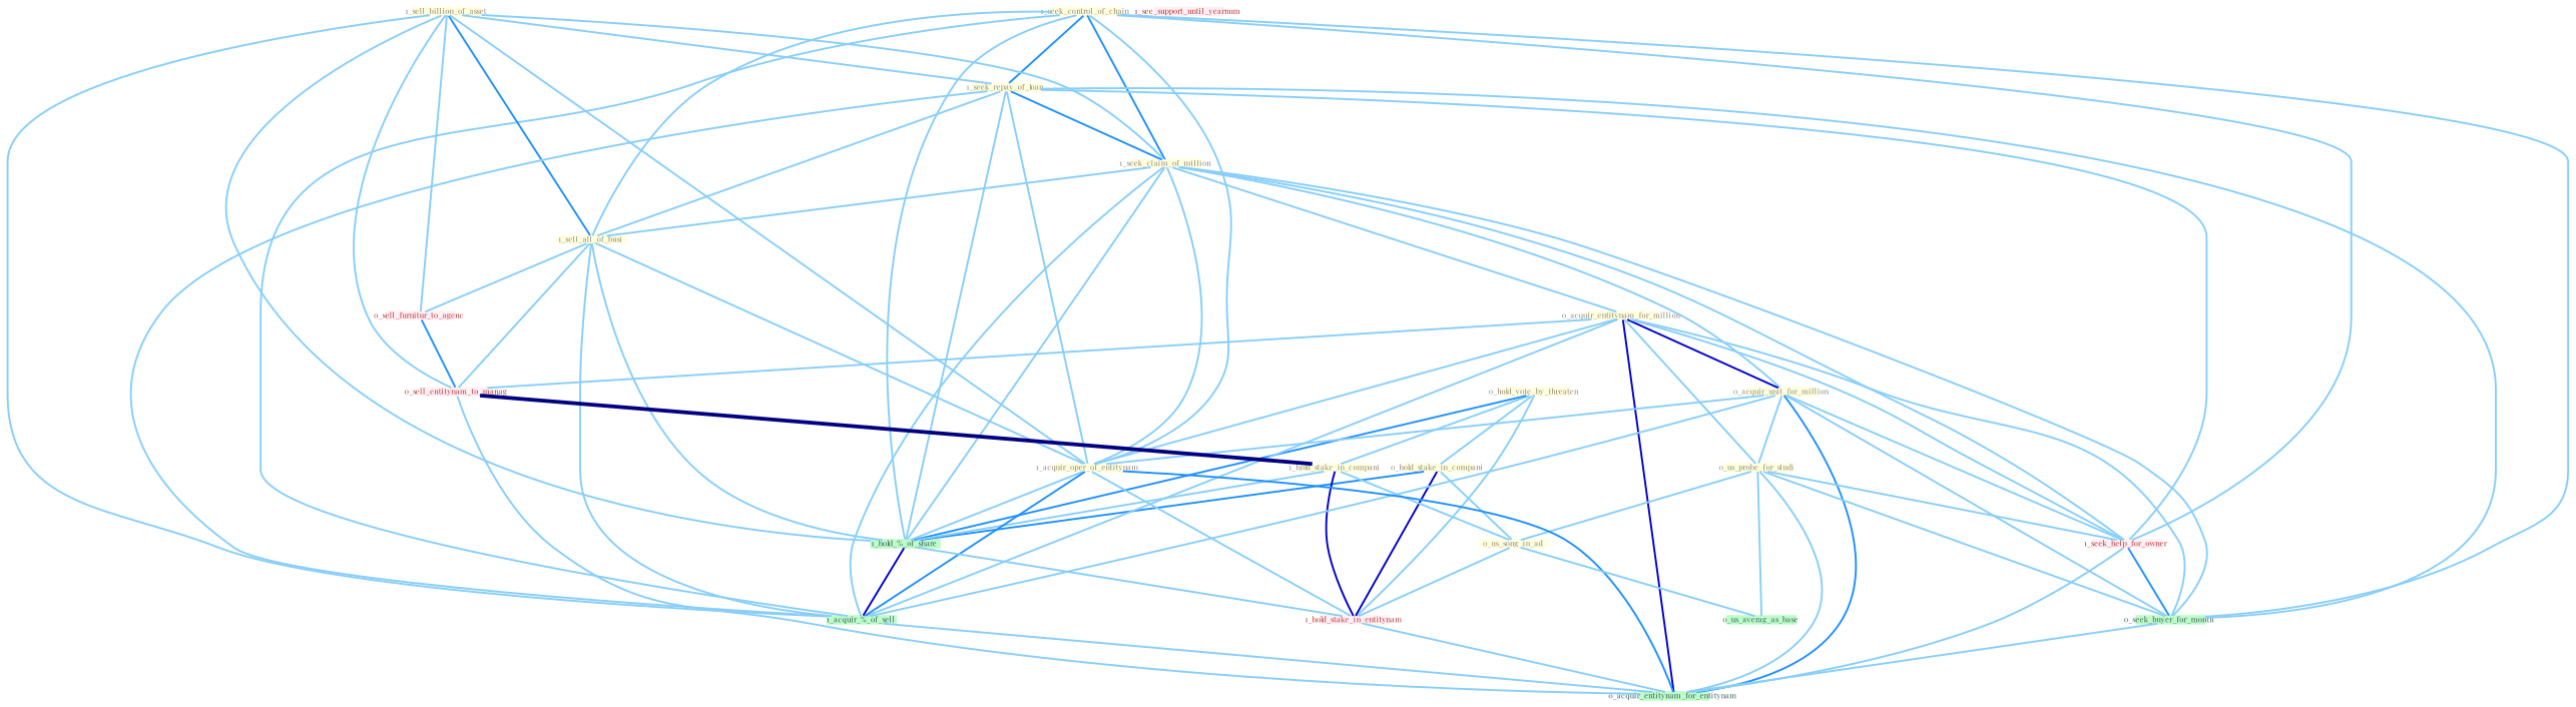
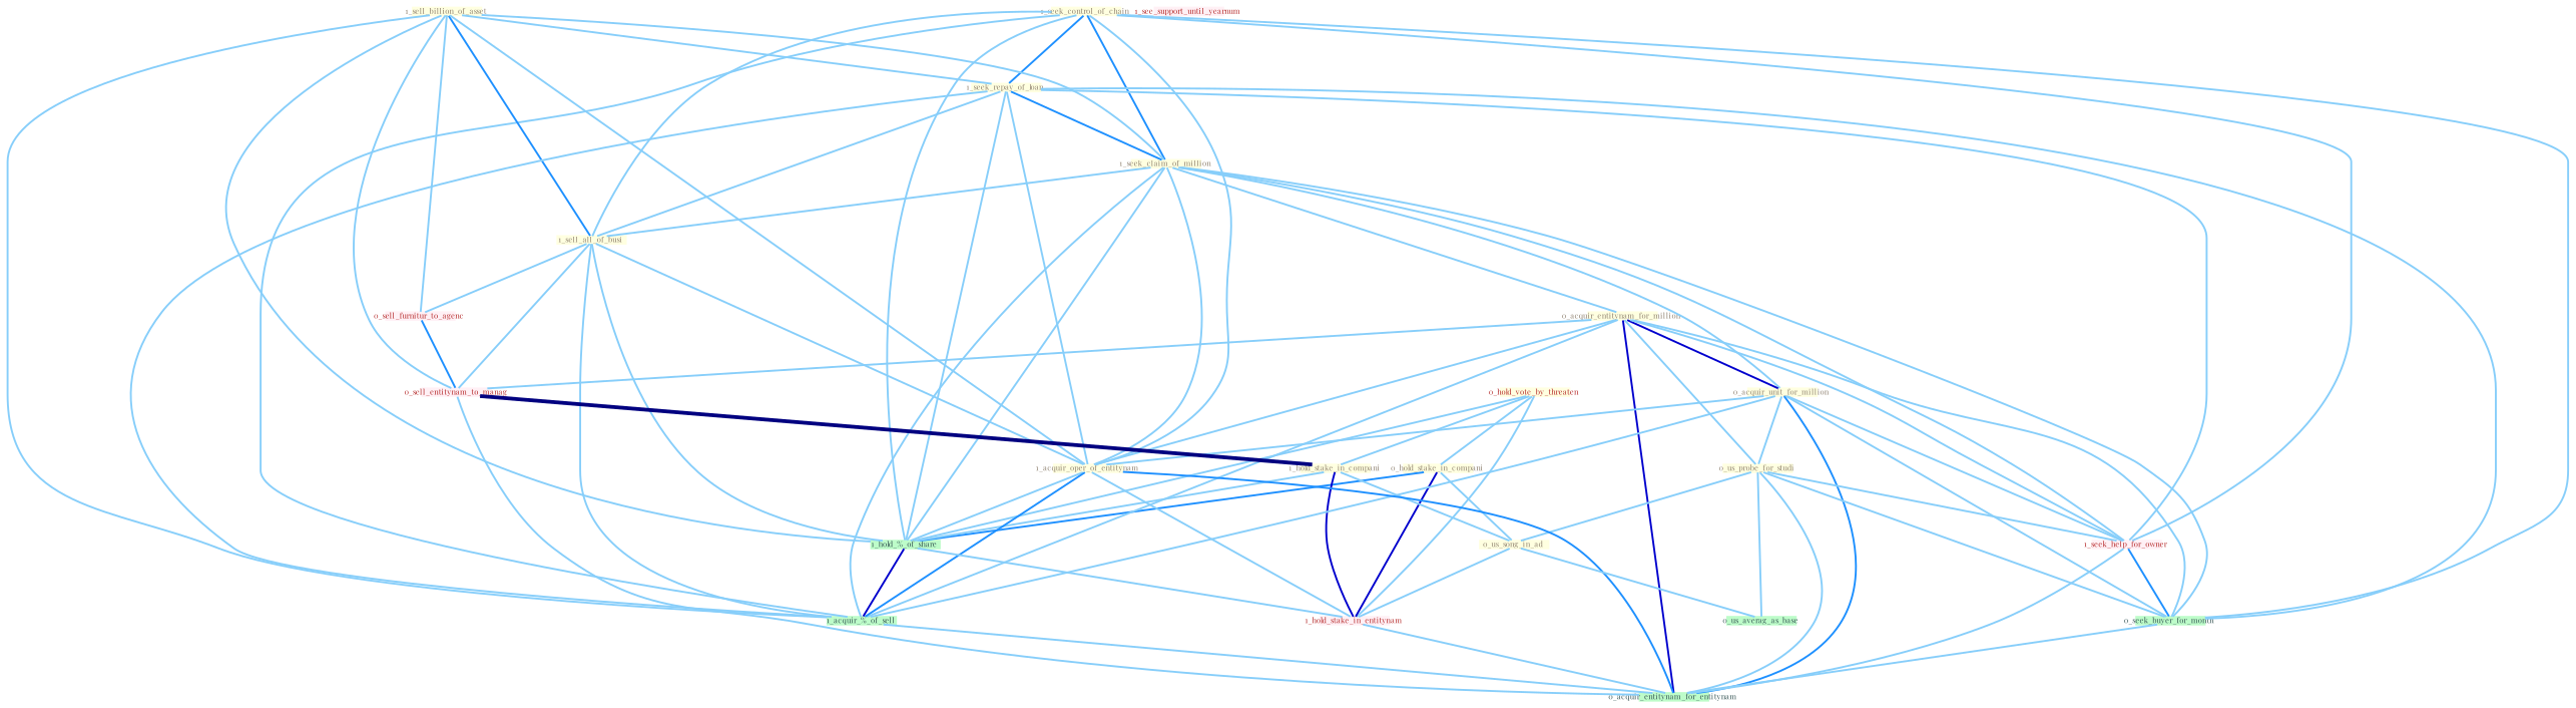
  graph {
    fontname="Playfair Display"
    node [color="#ffffe0" fixedsize=true fontcolor="#8b7d6b" fontname="Playfair Display" fontsize=4 shape=polygon style=filled]
    edge [color="#87cefa" fontname="Playfair Display" w=1]
-   "0_hold_vote_by_threaten " [height=.06 width=.5]
+   "0_hold_vote_by_threaten " [fontcolor="#b22222" height=.06 width=.5]
    "1_seek_control_of_chain " [height=.06 width=.5]
    "1_sell_billion_of_asset " [height=.06 width=.5]
    "0_hold_stake_in_compani " [height=.06 width=.5]
    "1_seek_repay_of_loan " [height=.06 width=.5]
    "1_seek_claim_of_million " [height=.06 width=.5]
    "0_acquir_entitynam_for_million " [height=.06 width=.5]
    "1_hold_stake_in_compani " [height=.06 width=.5]
    "0_acquir_unit_for_million " [height=.06 width=.5]
    "1_sell_all_of_busi " [height=.06 width=.5]
    "0_us_probe_for_studi " [height=.06 width=.5]
    "1_acquir_oper_of_entitynam " [height=.06 width=.5]
    "0_us_song_in_ad " [height=.06 width=.5]
    "1_hold_stake_in_entitynam " [color="#fff0f5" fontcolor="#b22222" height=.06 width=.5]
    "1_seek_help_for_owner " [color="#fff0f5" fontcolor="#b22222" height=.06 width=.5]
    "1_see_support_until_yearnum " [color="#fff0f5" fontcolor="#b22222" height=.06 width=.5]
    "0_sell_furnitur_to_agenc " [color="#fff0f5" fontcolor="#b22222" height=.06 width=.5]
    "0_sell_entitynam_to_manag " [color="#fff0f5" fontcolor="#b22222" height=.06 width=.5]
    "1_hold_%_of_share " [color="#BDFCC9" fontcolor="#2f4f4f" height=.06 width=.5]
    "0_seek_buyer_for_month " [color="#BDFCC9" fontcolor="#2f4f4f" height=.06 width=.5]
    n21 [color="#BDFCC9" fontcolor="#2f4f4f" height=.06 label="1_acquir_%_of_sell" width=.5]
    "0_acquir_entitynam_for_entitynam " [color="#BDFCC9" fontcolor="#2f4f4f" height=.06 width=.5]
    "0_us_averag_as_base " [color="#BDFCC9" fontcolor="#2f4f4f" height=.06 width=.5]
    subgraph sub_1 {
      "0_hold_vote_by_threaten "
      "1_seek_control_of_chain "
      "1_sell_billion_of_asset "
      "0_hold_stake_in_compani "
      "1_seek_repay_of_loan "
      "1_seek_claim_of_million "
      "0_acquir_entitynam_for_million "
      "1_hold_stake_in_compani "
      "0_acquir_unit_for_million "
      "1_sell_all_of_busi "
      "0_us_probe_for_studi "
      "1_acquir_oper_of_entitynam "
      "0_us_song_in_ad "
    }
    subgraph sub_2 {
      "1_hold_stake_in_entitynam "
      "1_seek_help_for_owner "
      "1_see_support_until_yearnum "
      "0_sell_furnitur_to_agenc "
      "0_sell_entitynam_to_manag "
    }
    "0_hold_vote_by_threaten " -- "0_hold_stake_in_compani "
    "0_hold_vote_by_threaten " -- "1_hold_stake_in_compani "
    "0_hold_vote_by_threaten " -- "1_hold_stake_in_entitynam "
-   "0_hold_vote_by_threaten " -- "1_hold_%_of_share " [color="#1e90ff"]
+   "0_hold_vote_by_threaten " -- "1_hold_%_of_share "
    "1_seek_control_of_chain " -- "1_seek_repay_of_loan " [color="#1e90ff" w=2]
    "1_seek_control_of_chain " -- "1_seek_claim_of_million " [color="#1e90ff" w=2]
    "1_seek_control_of_chain " -- "1_sell_all_of_busi "
    "1_seek_control_of_chain " -- "1_acquir_oper_of_entitynam "
    "1_seek_control_of_chain " -- "1_seek_help_for_owner "
    "1_seek_control_of_chain " -- "1_hold_%_of_share "
    "1_seek_control_of_chain " -- "0_seek_buyer_for_month "
    "1_seek_control_of_chain " -- n21
    "1_sell_billion_of_asset " -- "1_seek_repay_of_loan "
    "1_sell_billion_of_asset " -- "1_seek_claim_of_million "
    "1_sell_billion_of_asset " -- "1_sell_all_of_busi " [color="#1e90ff" w=2]
    "1_sell_billion_of_asset " -- "1_acquir_oper_of_entitynam "
    "1_sell_billion_of_asset " -- "0_sell_furnitur_to_agenc "
    "1_sell_billion_of_asset " -- "0_sell_entitynam_to_manag "
    "1_sell_billion_of_asset " -- "1_hold_%_of_share "
    "1_sell_billion_of_asset " -- n21
    "0_hold_stake_in_compani " -- "0_us_song_in_ad "
    "0_hold_stake_in_compani " -- "1_hold_stake_in_entitynam " [color="#0000cd" w=3]
    "0_hold_stake_in_compani " -- "1_hold_%_of_share " [color="#1e90ff"]
    "1_seek_repay_of_loan " -- "1_seek_claim_of_million " [color="#1e90ff" w=2]
    "1_seek_repay_of_loan " -- "1_sell_all_of_busi "
    "1_seek_repay_of_loan " -- "1_acquir_oper_of_entitynam "
    "1_seek_repay_of_loan " -- "1_seek_help_for_owner "
    "1_seek_repay_of_loan " -- "1_hold_%_of_share "
    "1_seek_repay_of_loan " -- "0_seek_buyer_for_month "
    "1_seek_repay_of_loan " -- n21
    "1_seek_claim_of_million " -- "0_acquir_entitynam_for_million "
    "1_seek_claim_of_million " -- "0_acquir_unit_for_million "
    "1_seek_claim_of_million " -- "1_sell_all_of_busi "
    "1_seek_claim_of_million " -- "1_acquir_oper_of_entitynam "
    "1_seek_claim_of_million " -- "1_seek_help_for_owner "
    "1_seek_claim_of_million " -- "1_hold_%_of_share "
    "1_seek_claim_of_million " -- "0_seek_buyer_for_month "
    "1_seek_claim_of_million " -- n21
    "0_acquir_entitynam_for_million " -- "0_acquir_unit_for_million " [color="#0000cd" w=3]
    "0_acquir_entitynam_for_million " -- "0_us_probe_for_studi "
    "0_acquir_entitynam_for_million " -- "1_acquir_oper_of_entitynam "
    "0_acquir_entitynam_for_million " -- "1_seek_help_for_owner "
    "0_acquir_entitynam_for_million " -- "0_sell_entitynam_to_manag "
    "0_acquir_entitynam_for_million " -- "0_seek_buyer_for_month "
    "0_acquir_entitynam_for_million " -- n21
    "0_acquir_entitynam_for_million " -- "0_acquir_entitynam_for_entitynam " [color="#0000cd" w=3]
    "1_hold_stake_in_compani " -- "0_us_song_in_ad "
    "1_hold_stake_in_compani " -- "1_hold_stake_in_entitynam " [color="#0000cd" w=3]
    "1_hold_stake_in_compani " -- "1_hold_%_of_share "
    "0_acquir_unit_for_million " -- "0_us_probe_for_studi "
    "0_acquir_unit_for_million " -- "1_acquir_oper_of_entitynam "
    "0_acquir_unit_for_million " -- "1_seek_help_for_owner "
    "0_acquir_unit_for_million " -- "0_seek_buyer_for_month "
    "0_acquir_unit_for_million " -- n21
    "0_acquir_unit_for_million " -- "0_acquir_entitynam_for_entitynam " [color="#1e90ff" w=2]
    "1_sell_all_of_busi " -- "1_acquir_oper_of_entitynam "
    "1_sell_all_of_busi " -- "0_sell_furnitur_to_agenc "
    "1_sell_all_of_busi " -- "0_sell_entitynam_to_manag "
    "1_sell_all_of_busi " -- "1_hold_%_of_share "
    "1_sell_all_of_busi " -- n21
    "0_us_probe_for_studi " -- "0_us_song_in_ad "
    "0_us_probe_for_studi " -- "1_seek_help_for_owner "
    "0_us_probe_for_studi " -- "0_seek_buyer_for_month "
    "0_us_probe_for_studi " -- "0_acquir_entitynam_for_entitynam "
    "0_us_probe_for_studi " -- "0_us_averag_as_base "
    "1_acquir_oper_of_entitynam " -- "1_hold_stake_in_entitynam "
    "1_acquir_oper_of_entitynam " -- "1_hold_%_of_share "
    "1_acquir_oper_of_entitynam " -- n21 [color="#1e90ff" w=2]
    "1_acquir_oper_of_entitynam " -- "0_acquir_entitynam_for_entitynam " [color="#1e90ff" w=2]
    "0_us_song_in_ad " -- "1_hold_stake_in_entitynam "
    "0_us_song_in_ad " -- "0_us_averag_as_base "
    "1_hold_stake_in_entitynam " -- "0_acquir_entitynam_for_entitynam "
    "1_seek_help_for_owner " -- "0_seek_buyer_for_month " [color="#1e90ff" w=2]
    "1_seek_help_for_owner " -- "0_acquir_entitynam_for_entitynam "
    "0_sell_furnitur_to_agenc " -- "0_sell_entitynam_to_manag " [color="#1e90ff" w=2]
    "0_sell_entitynam_to_manag " -- "1_hold_stake_in_compani " [color="#000080" style=bold w=4]
    "0_sell_entitynam_to_manag " -- "0_acquir_entitynam_for_entitynam "
    "1_hold_%_of_share " -- "1_hold_stake_in_entitynam "
    "1_hold_%_of_share " -- n21 [color="#0000cd" w=3]
    "0_seek_buyer_for_month " -- "0_acquir_entitynam_for_entitynam "
    n21 -- "0_acquir_entitynam_for_entitynam "
  }
